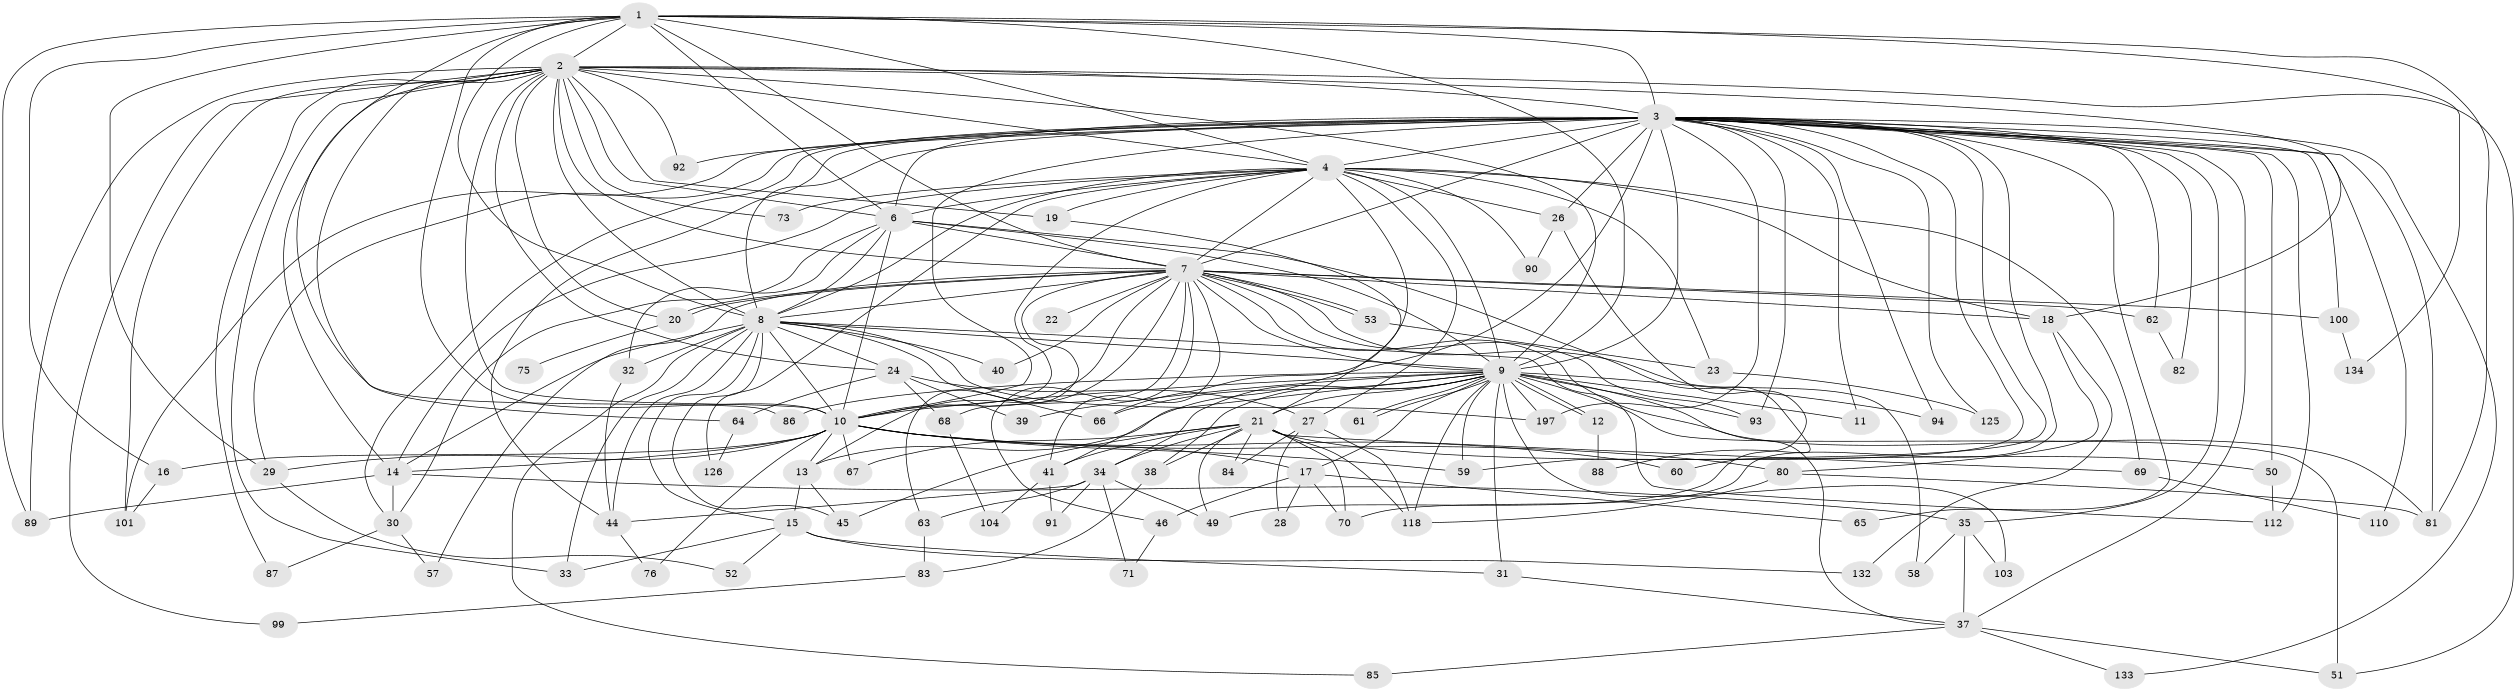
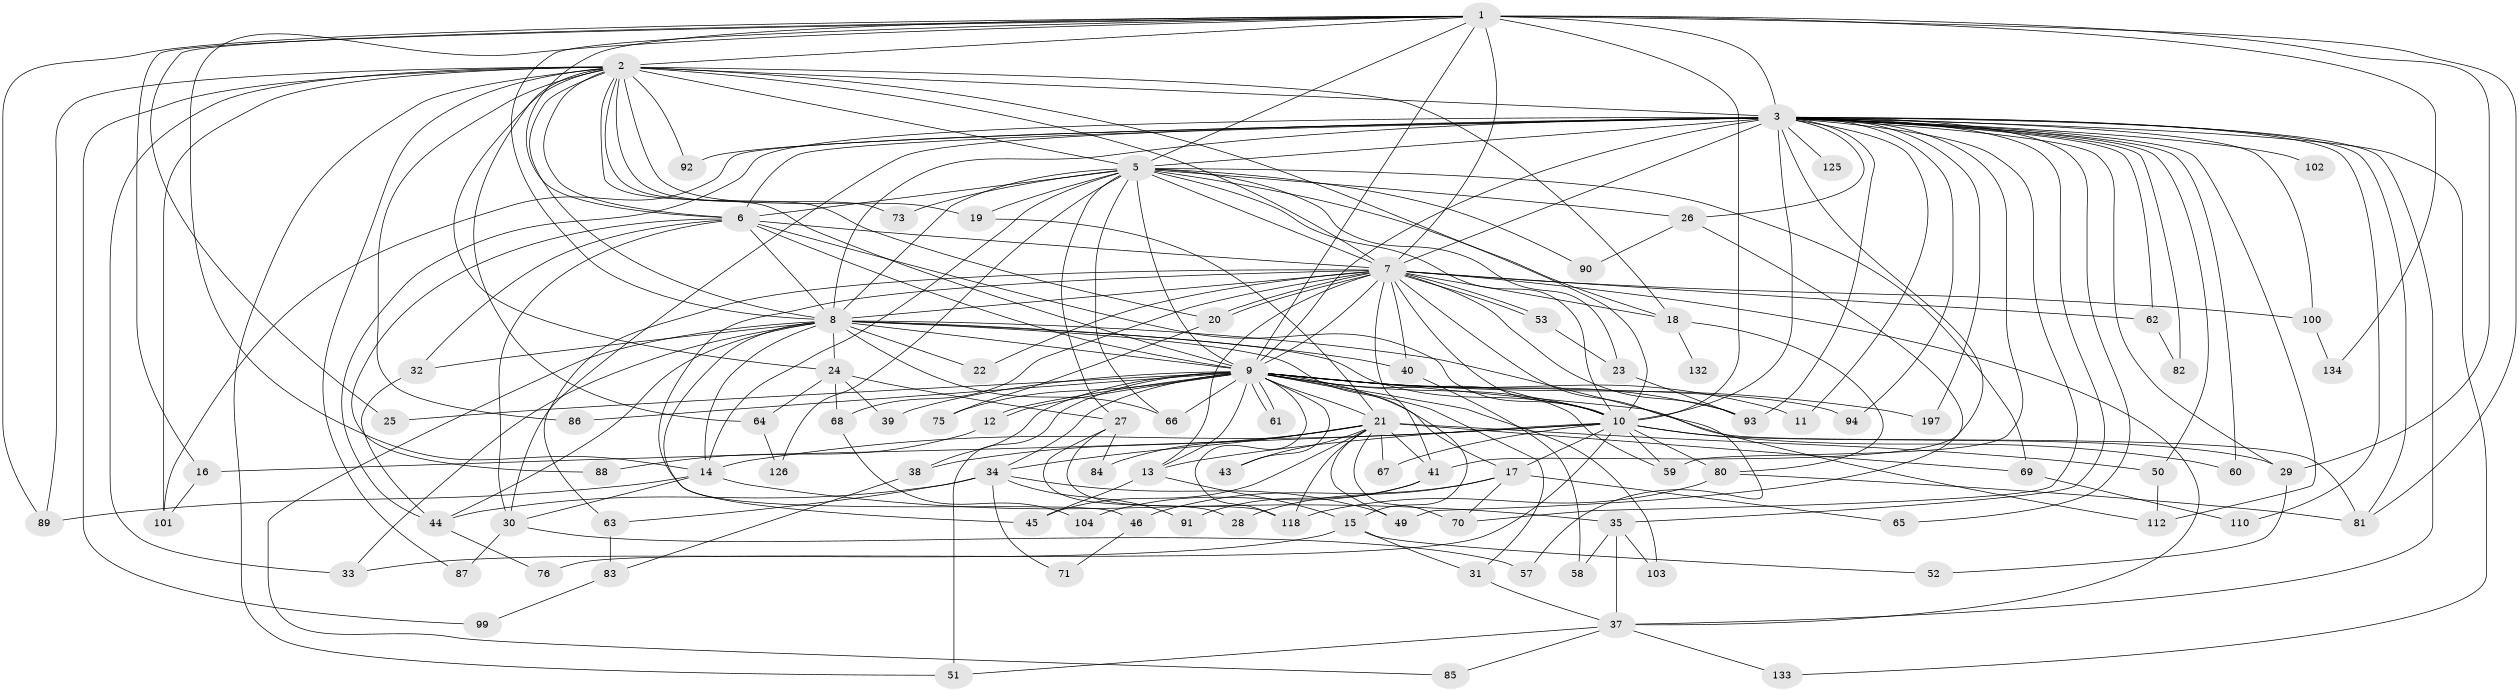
  graph {
    node [color=gray90 style=filled]
    2 [super="+123+115+96+77+36+54"]
    3 [super="+56+5+111+130"]
-   4
+   4 [label=5]
    6
    7 [super="+122+47"]
    8
    9 [super="+48+106"]
    10
    89 [super="+137"]
    18
    19
    20
    24
    33 [super="+119"]
    51
    64
    73
    86
    87
    92
    99
    101 [super="+120"]
    1
    14 [super="+124+98+42"]
    16
+   25
    29 [super="+79+109"]
    81 [super="+131"]
    134
    11
    26
    30
    35
    37
    41 [super="+74"]
    44 [super="+55"]
    50
    59 [super="+117"]
    60
    62
    65
    70 [super="+108"]
    82
    93 [super="+127"]
    94
    100
+   102
    n48 [label=197]
    110
    112 [super="+114"]
    125
    133
    23
    27
    66 [super="+116"]
    69
    90
    126
    32 [super="+138"]
    88
    13
    22
    40
    46
    53
    57
    58 [super="+78"]
    63
    68
    15
    45 [super="+121"]
    85
    12
    17
    21
    31 [super="+72"]
    34 [super="+105"]
    38
    39
+   43
    61
    75
    103
    118 [super="+129+135"]
    67
    76
    80
    52
    132
    49
    91
    104
    28
    84
    71
    83
    2 -- 3 [weight=3]
    2 -- 4
    2 -- 6
    2 -- 7 [weight=4]
    2 -- 8
    2 -- 9
    2 -- 10
    2 -- 89
    2 -- 18
    2 -- 19
    2 -- 20
    2 -- 24
    2 -- 33
    2 -- 51
    2 -- 64
    2 -- 73
    2 -- 86
    2 -- 87
    2 -- 92
    2 -- 99
    2 -- 101
    3 -- 4 [weight=2]
    3 -- 6 [weight=2]
    3 -- 7 [weight=2]
    3 -- 8 [weight=3]
    3 -- 9 [weight=3]
    3 -- 10 [weight=3]
    3 -- 92
    3 -- 101
    3 -- 29
    3 -- 81
    3 -- 11
    3 -- 26
    3 -- 30
    3 -- 35
    3 -- 37
    3 -- 41
    3 -- 44 [weight=2]
    3 -- 50
    3 -- 59
    3 -- 60
    3 -- 62
    3 -- 65
    3 -- 70
    3 -- 82
    3 -- 93
    3 -- 94
    3 -- 100
+   3 -- 102
    3 -- n48
    3 -- 110
    3 -- 112
    3 -- 125
    3 -- 133
    4 -- 6
    4 -- 7
    4 -- 8
    4 -- 9
    4 -- 10
    4 -- 18
    4 -- 19
    4 -- 73
    4 -- 14
    4 -- 26
    4 -- 23
    4 -- 27
    4 -- 66
    4 -- 69
    4 -- 90
    4 -- 126
    6 -- 7
    6 -- 8
    6 -- 9
    6 -- 10
    6 -- 30
    6 -- 32
    6 -- 88
    7 -- 8
    7 -- 9 [weight=2]
    7 -- 10
    7 -- 18
    7 -- 20
    7 -- 20
    7 -- 37
    7 -- 41
    7 -- 62
    7 -- 93
    7 -- 100
    7 -- 13
    7 -- 22
    7 -- 40
    7 -- 46
    7 -- 53
    7 -- 53
    7 -- 57
-   7 -- 58 [weight=2]
+   40 -- 58 [weight=2]
    7 -- 63
    7 -- 68
    8 -- 9
    8 -- 10
    8 -- 24
    8 -- 33
    8 -- 14
    8 -- 44
    8 -- 112
    8 -- 66
    8 -- 32
-   8 -- n48
+   8 -- 22
    8 -- 40
    8 -- 15
    8 -- 45
    8 -- 85
    9 -- 10
    9 -- 51
    9 -- 86
+   9 -- 25
    9 -- 81
    9 -- 11
    9 -- 59
    9 -- 93
    9 -- 94
    9 -- n48
    9 -- 66
    9 -- 13
    9 -- 12
    9 -- 12
    9 -- 17
    9 -- 21 [weight=2]
    9 -- 31
    9 -- 34
    9 -- 38
    9 -- 39
+   9 -- 43
    9 -- 61
    9 -- 61
+   9 -- 75
    9 -- 103
    9 -- 118
    10 -- 14
    10 -- 16
    10 -- 29
    10 -- 59
    10 -- 60
    10 -- 13
    10 -- 17
    10 -- 67
    10 -- 76
    10 -- 80
    18 -- 80
    18 -- 132
    19 -- 21
    20 -- 75
    24 -- 64
    24 -- 27
    24 -- 68
    24 -- 39
    64 -- 126
    1 -- 2
    1 -- 3 [weight=2]
    1 -- 4
    1 -- 6
    1 -- 7
    1 -- 8
    1 -- 9
    1 -- 10
    1 -- 89
    1 -- 14
    1 -- 16
+   1 -- 25
    1 -- 29 [weight=2]
    1 -- 81
    1 -- 134
    14 -- 89
    14 -- 30
    14 -- 35
    16 -- 101
    29 -- 52
    26 -- 90
    26 -- 49
    30 -- 87
    30 -- 57
    35 -- 37
    35 -- 58
    35 -- 103
    37 -- 51
    37 -- 133
    37 -- 85
    41 -- 91
    41 -- 104
    44 -- 76
    50 -- 112
    62 -- 82
    100 -- 134
-   23 -- 125
+   23 -- 93
    27 -- 118
    27 -- 28
    27 -- 84
    69 -- 110
    32 -- 44
    13 -- 15
    13 -- 45
    46 -- 71
    53 -- 23
    63 -- 83
    68 -- 104
    15 -- 33
    15 -- 31
    15 -- 52
-   15 -- 132
    12 -- 88
    17 -- 65
    17 -- 70
    17 -- 46
    17 -- 28
    21 -- 41
    21 -- 50
    21 -- 70
    21 -- 69
    21 -- 45
    21 -- 34
    21 -- 38
+   21 -- 43
    21 -- 118
    21 -- 67
    21 -- 49
    21 -- 84
    31 -- 37
    34 -- 44
    34 -- 63
    34 -- 49
    34 -- 91
    34 -- 71
    38 -- 83
    80 -- 81
    80 -- 118
    83 -- 99
  }
